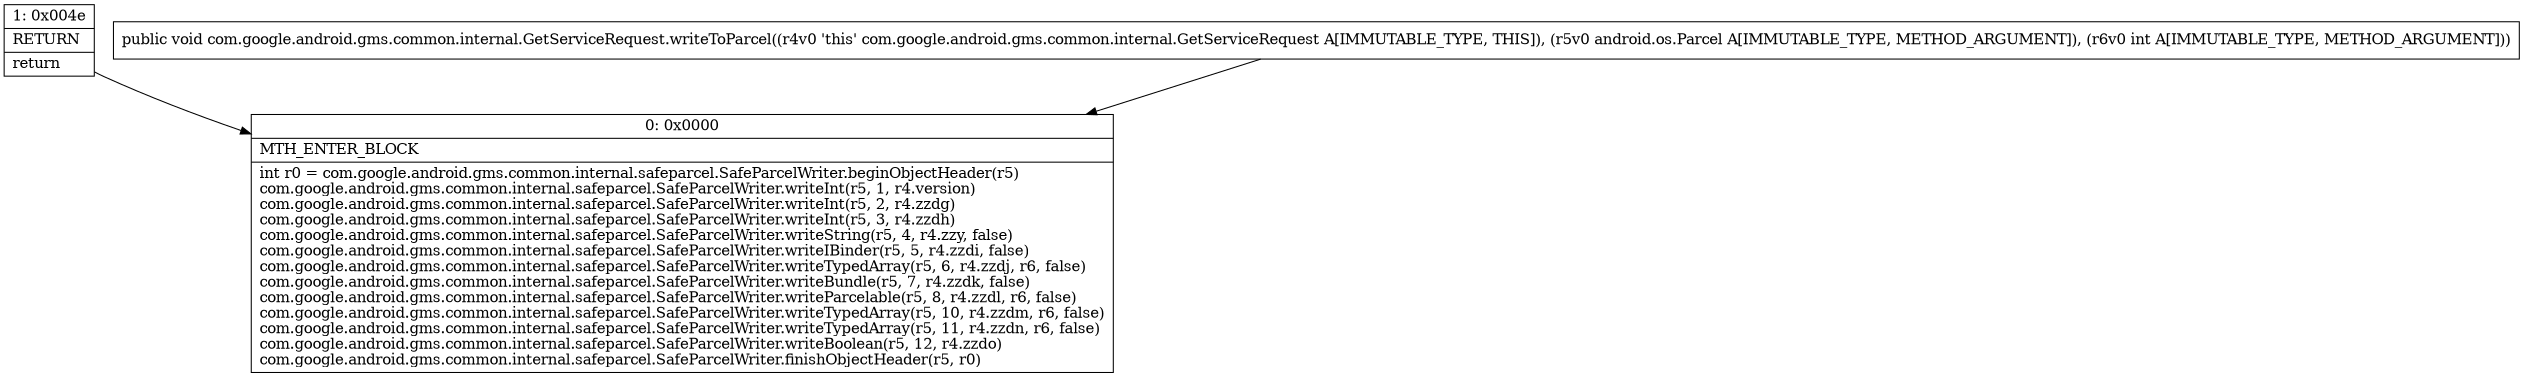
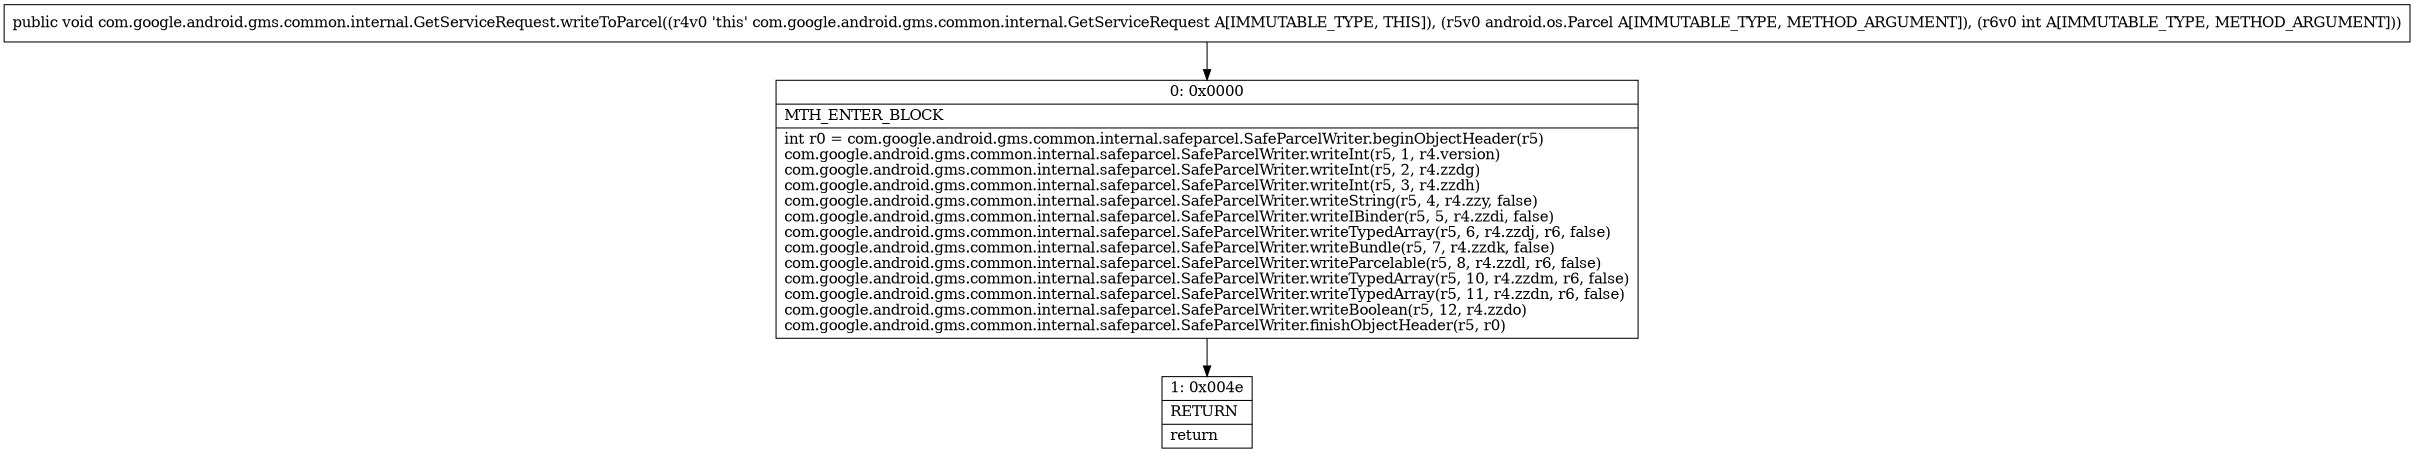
  digraph {
    node [shape=record]
    n1 [label="{0\:\ 0x0000|MTH_ENTER_BLOCK\l|int r0 = com.google.android.gms.common.internal.safeparcel.SafeParcelWriter.beginObjectHeader(r5)\lcom.google.android.gms.common.internal.safeparcel.SafeParcelWriter.writeInt(r5, 1, r4.version)\lcom.google.android.gms.common.internal.safeparcel.SafeParcelWriter.writeInt(r5, 2, r4.zzdg)\lcom.google.android.gms.common.internal.safeparcel.SafeParcelWriter.writeInt(r5, 3, r4.zzdh)\lcom.google.android.gms.common.internal.safeparcel.SafeParcelWriter.writeString(r5, 4, r4.zzy, false)\lcom.google.android.gms.common.internal.safeparcel.SafeParcelWriter.writeIBinder(r5, 5, r4.zzdi, false)\lcom.google.android.gms.common.internal.safeparcel.SafeParcelWriter.writeTypedArray(r5, 6, r4.zzdj, r6, false)\lcom.google.android.gms.common.internal.safeparcel.SafeParcelWriter.writeBundle(r5, 7, r4.zzdk, false)\lcom.google.android.gms.common.internal.safeparcel.SafeParcelWriter.writeParcelable(r5, 8, r4.zzdl, r6, false)\lcom.google.android.gms.common.internal.safeparcel.SafeParcelWriter.writeTypedArray(r5, 10, r4.zzdm, r6, false)\lcom.google.android.gms.common.internal.safeparcel.SafeParcelWriter.writeTypedArray(r5, 11, r4.zzdn, r6, false)\lcom.google.android.gms.common.internal.safeparcel.SafeParcelWriter.writeBoolean(r5, 12, r4.zzdo)\lcom.google.android.gms.common.internal.safeparcel.SafeParcelWriter.finishObjectHeader(r5, r0)\l}"]
    n2 [label="{1\:\ 0x004e|RETURN\l|return\l}"]
    n3 [label="{public void com.google.android.gms.common.internal.GetServiceRequest.writeToParcel((r4v0 'this' com.google.android.gms.common.internal.GetServiceRequest A[IMMUTABLE_TYPE, THIS]), (r5v0 android.os.Parcel A[IMMUTABLE_TYPE, METHOD_ARGUMENT]), (r6v0 int A[IMMUTABLE_TYPE, METHOD_ARGUMENT])) }"]
-   n2 -> n1
+   n1 -> n2
    n3 -> n1
  }
